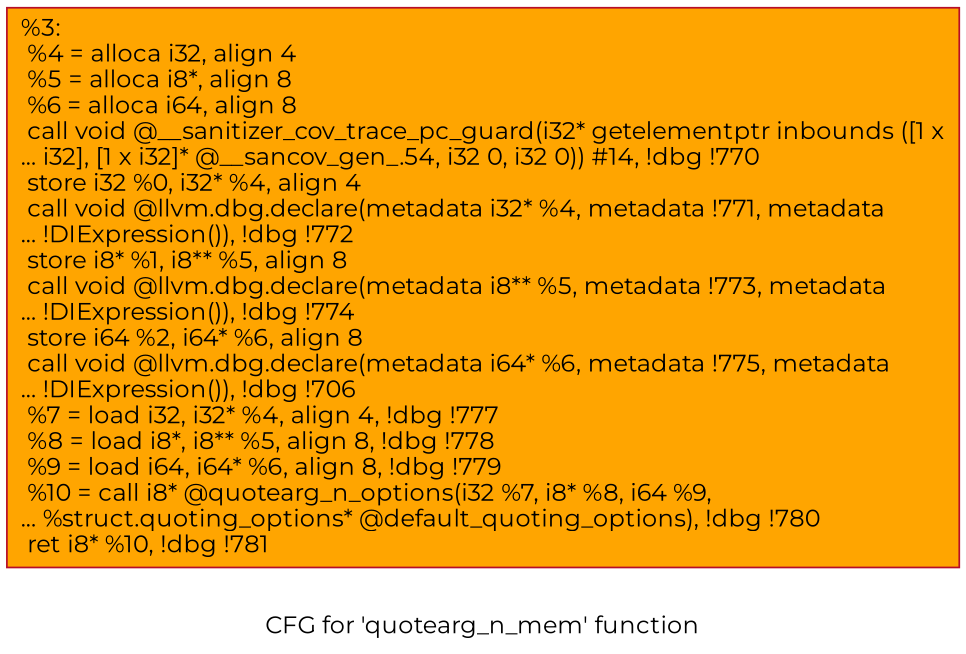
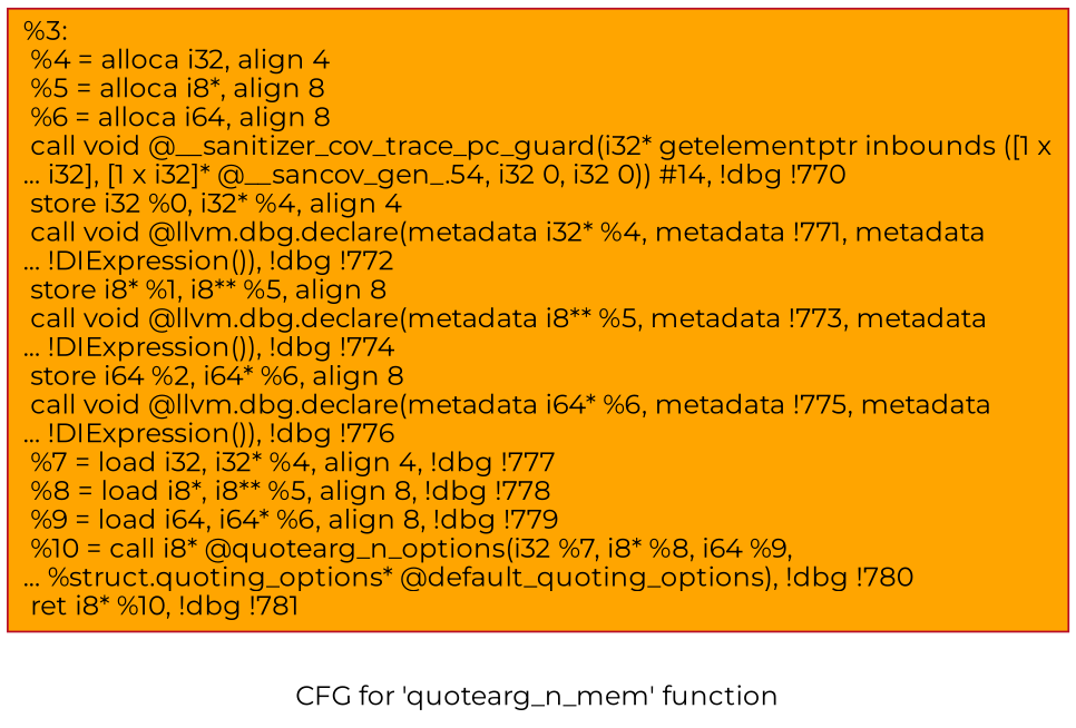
  digraph {
    label="CFG for 'quotearg_n_mem' function"
    fontname=Montserrat
-   n1 [color="#b70d28ff" fillcolor=orange label="{%3:\l  %4 = alloca i32, align 4\l  %5 = alloca i8*, align 8\l  %6 = alloca i64, align 8\l  call void @__sanitizer_cov_trace_pc_guard(i32* getelementptr inbounds ([1 x\l... i32], [1 x i32]* @__sancov_gen_.54, i32 0, i32 0)) #14, !dbg !770\l  store i32 %0, i32* %4, align 4\l  call void @llvm.dbg.declare(metadata i32* %4, metadata !771, metadata\l... !DIExpression()), !dbg !772\l  store i8* %1, i8** %5, align 8\l  call void @llvm.dbg.declare(metadata i8** %5, metadata !773, metadata\l... !DIExpression()), !dbg !774\l  store i64 %2, i64* %6, align 8\l  call void @llvm.dbg.declare(metadata i64* %6, metadata !775, metadata\l... !DIExpression()), !dbg !706\l  %7 = load i32, i32* %4, align 4, !dbg !777\l  %8 = load i8*, i8** %5, align 8, !dbg !778\l  %9 = load i64, i64* %6, align 8, !dbg !779\l  %10 = call i8* @quotearg_n_options(i32 %7, i8* %8, i64 %9,\l... %struct.quoting_options* @default_quoting_options), !dbg !780\l  ret i8* %10, !dbg !781\l}" shape=record style=filled fontname=Montserrat]
+   n1 [color="#b70d28ff" fillcolor=orange label="{%3:\l  %4 = alloca i32, align 4\l  %5 = alloca i8*, align 8\l  %6 = alloca i64, align 8\l  call void @__sanitizer_cov_trace_pc_guard(i32* getelementptr inbounds ([1 x\l... i32], [1 x i32]* @__sancov_gen_.54, i32 0, i32 0)) #14, !dbg !770\l  store i32 %0, i32* %4, align 4\l  call void @llvm.dbg.declare(metadata i32* %4, metadata !771, metadata\l... !DIExpression()), !dbg !772\l  store i8* %1, i8** %5, align 8\l  call void @llvm.dbg.declare(metadata i8** %5, metadata !773, metadata\l... !DIExpression()), !dbg !774\l  store i64 %2, i64* %6, align 8\l  call void @llvm.dbg.declare(metadata i64* %6, metadata !775, metadata\l... !DIExpression()), !dbg !776\l  %7 = load i32, i32* %4, align 4, !dbg !777\l  %8 = load i8*, i8** %5, align 8, !dbg !778\l  %9 = load i64, i64* %6, align 8, !dbg !779\l  %10 = call i8* @quotearg_n_options(i32 %7, i8* %8, i64 %9,\l... %struct.quoting_options* @default_quoting_options), !dbg !780\l  ret i8* %10, !dbg !781\l}" shape=record style=filled fontname=Montserrat]
  }
